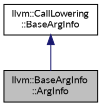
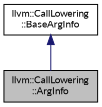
  digraph {
    fontname=Lato
    node [color=black fontname=Lato fontsize=10 shape=record]
-   n1 [fillcolor=grey75 fontcolor=black height=0.2 label="llvm::BaseArgInfo\l::ArgInfo" style=filled width=0.4]
+   n1 [fillcolor=grey75 fontcolor=black height=0.2 label="llvm::CallLowering\l::ArgInfo" style=filled width=0.4]
    n2 [height=0.2 label="llvm::CallLowering\l::BaseArgInfo" width=0.4]
    n2 -> n1 [color=midnightblue dir=back fontname=Lato fontsize=10 labelfontname=Helvetica labelfontsize=10 style=solid]
  }
